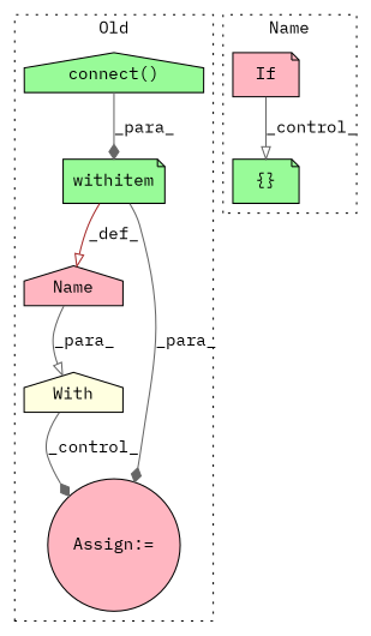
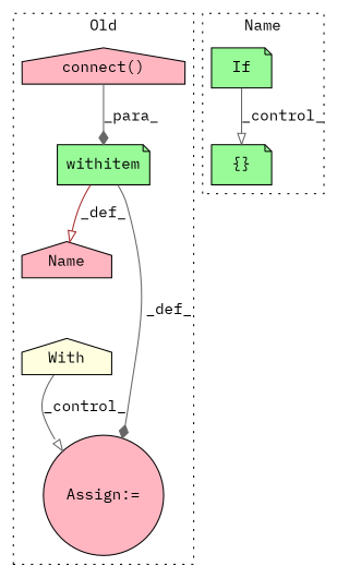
  digraph {
    fontname="IBM Plex Mono"
    node [fillcolor=lightpink fontname="IBM Plex Mono" l=3 shape=house style=filled]
    edge [arrowhead=diamond color=gray40 fontname="IBM Plex Mono"]
-   n1 [a=75 fillcolor=palegreen l="16,1" label="connect()" s="4880,4898"]
+   n1 [a=75 l="16,1" label="connect()" s="4880,4898"]
    n2 [a=39 fillcolor=lightyellow l="5,34" label=With s="4875,4887"]
    n3 [a=87 l=4 label=Name s=4903]
    n4 [a=68 label="Assign:=" s=4932 shape=circle]
    n5 [a=49 fillcolor=palegreen l=7 label=withitem s=4880 shape=note]
-   n6 [a=96 label=If s=5105 shape=note]
+   n6 [a=96 fillcolor=palegreen label=If s=5105 shape=note]
    n7 [a=59 fillcolor=palegreen l="1,0" label="{}" s="5146,5149" shape=note]
    subgraph cluster_1 {
      label=Old
      style=dotted
      n1
      n2
      n3
      n4
      n5
    }
    subgraph cluster_2 {
      label=Name
      style=dotted
      n6
      n7
    }
    n1 -> n5 [label=_para_]
-   n2 -> n4 [label=_control_]
-   n3 -> n2 [arrowhead=onormal label=_para_]
+   n2 -> n4 [arrowhead=onormal label=_control_]
    n5 -> n3 [arrowhead=onormal color=brown label=_def_]
-   n5 -> n4 [label=_para_]
+   n5 -> n4 [label=_def_]
    n6 -> n7 [arrowhead=onormal label=_control_]
  }
